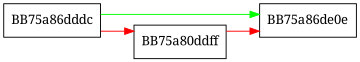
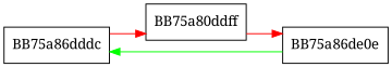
  digraph {
    fontname="Noto Serif"
    rankdir=LR
    splines=ortho
    node [fontname="Noto Serif" shape=box]
    edge [color=red fontname="Noto Serif"]
    BB75a86dddc
    BB75a86de0e
    n3 [label=BB75a80ddff]
-   BB75a86dddc -> BB75a86de0e [color=green]
+   BB75a86de0e -> BB75a86dddc [color=green]
    BB75a86dddc -> n3
    n3 -> BB75a86de0e
  }
